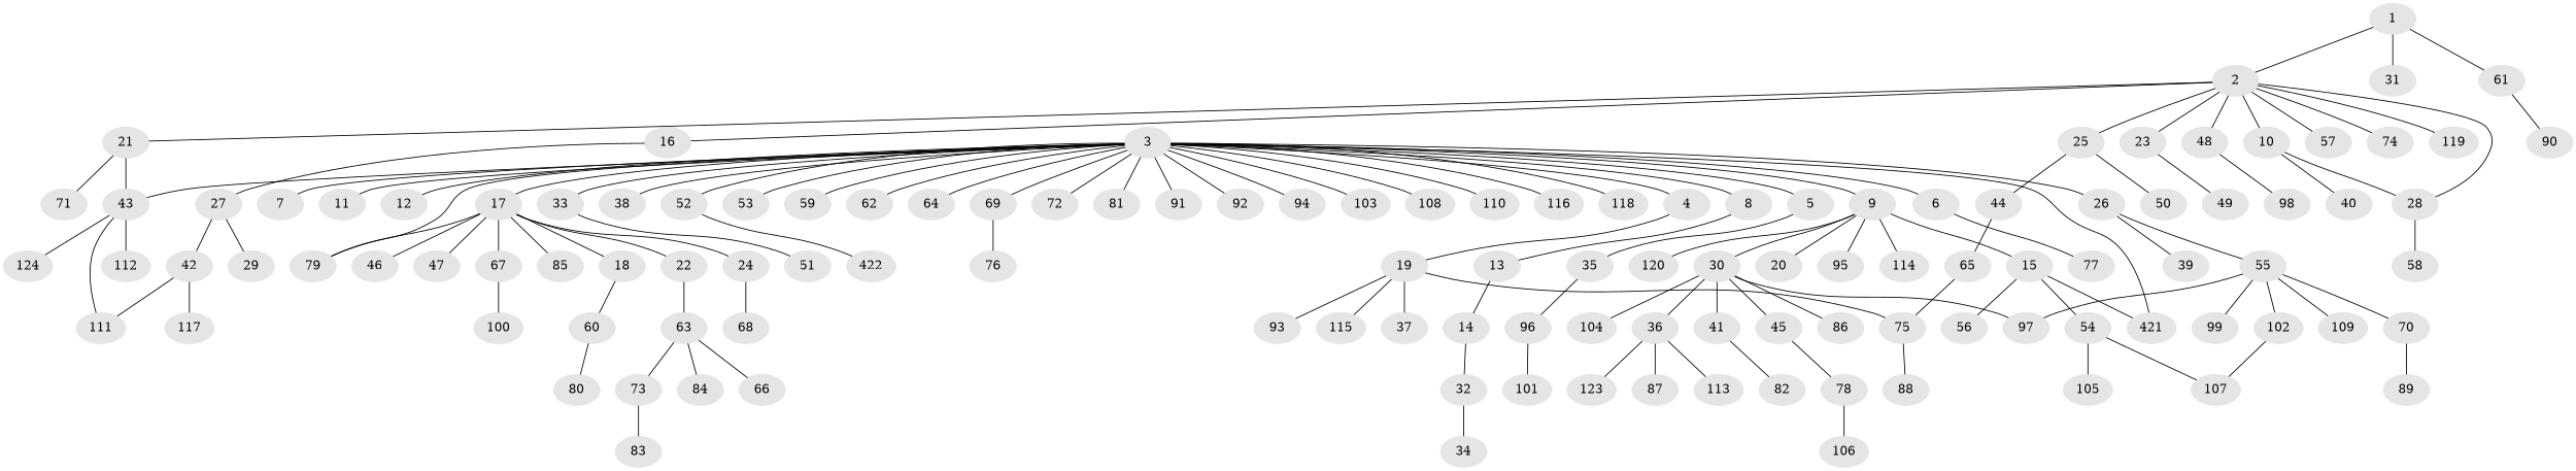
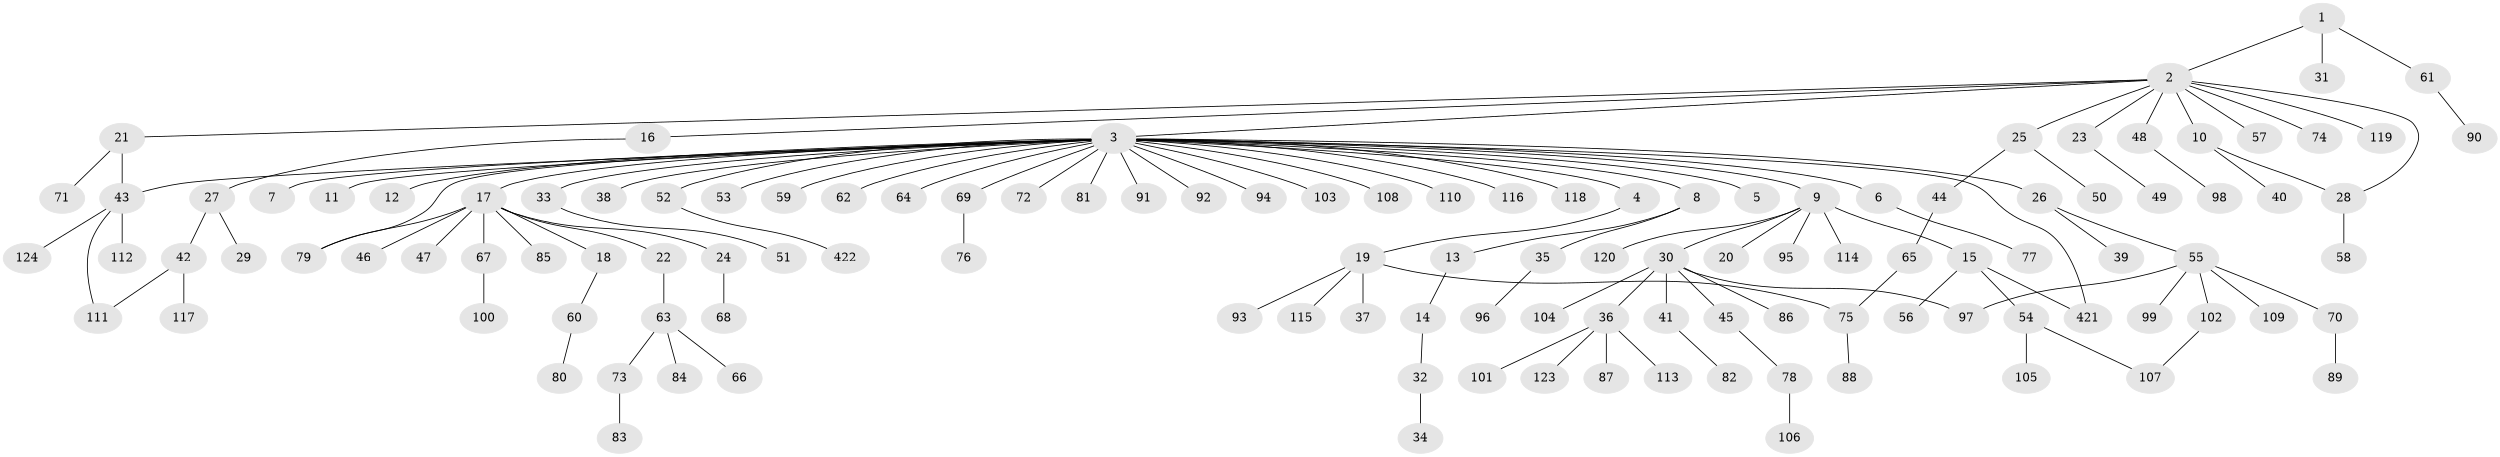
  graph {
    node [color=gray90 style=filled]
    1
    2
    31
    61
    3
    10
    16
    21
    23
    25
    28
    48
    57
    74
    119
    90
    4
    5
    6
    7
    8
    9
    11
    12
    17
    26
    33
    38
    43
    52
    53
    59
    62
    64
    69
    72
    79
    81
    91
    92
    94
    103
    108
    110
    116
    118
    n47 [label=421]
    40
    27
    71
    49
    44
    50
    58
    98
    19
    77
    13
    35
    15
    20
    30
    95
    114
    120
    18
    22
    24
    46
    47
    67
    85
    39
    55
    51
    111
    112
    124
    n79 [label=422]
    76
    37
    75
    93
    115
    14
    96
    54
    56
    36
    41
    45
    86
    97
    104
    32
    34
    105
    107
    29
    42
    60
    63
    68
    100
    80
    88
    66
    73
    84
    65
    70
    99
    102
    109
    117
    87
    101
    113
    123
    82
    78
    106
    89
    83
    1 -- 2
    1 -- 31
    1 -- 61
+   2 -- 3
    2 -- 10
    2 -- 16
    2 -- 21
    2 -- 23
    2 -- 25
    2 -- 28
    2 -- 48
    2 -- 57
    2 -- 74
    2 -- 119
    61 -- 90
    3 -- 4
    3 -- 5
    3 -- 6
    3 -- 7
    3 -- 8
    3 -- 9
    3 -- 11
    3 -- 12
    3 -- 17
    3 -- 26
    3 -- 33
    3 -- 38
    3 -- 43
    3 -- 52
    3 -- 53
    3 -- 59
    3 -- 62
    3 -- 64
    3 -- 69
    3 -- 72
    3 -- 79
    3 -- 81
    3 -- 91
    3 -- 92
    3 -- 94
    3 -- 103
    3 -- 108
    3 -- 110
    3 -- 116
    3 -- 118
    3 -- n47
    10 -- 28
    10 -- 40
    16 -- 27
    21 -- 43
    21 -- 71
    23 -- 49
    25 -- 44
    25 -- 50
    28 -- 58
    48 -- 98
    4 -- 19
    6 -- 77
    8 -- 13
-   5 -- 35
+   8 -- 35
    9 -- 15
    9 -- 20
    9 -- 30
    9 -- 95
    9 -- 114
    9 -- 120
    17 -- 79
    17 -- 18
    17 -- 22
    17 -- 24
    17 -- 46
    17 -- 47
    17 -- 67
    17 -- 85
    26 -- 39
    26 -- 55
    33 -- 51
    43 -- 111
    43 -- 112
    43 -- 124
    52 -- n79
    69 -- 76
    27 -- 29
    27 -- 42
    44 -- 65
    19 -- 37
    19 -- 75
    19 -- 93
    19 -- 115
    13 -- 14
    35 -- 96
    15 -- n47
    15 -- 54
    15 -- 56
    30 -- 36
    30 -- 41
    30 -- 45
    30 -- 86
    30 -- 97
    30 -- 104
    18 -- 60
    22 -- 63
    24 -- 68
    67 -- 100
    55 -- 97
    55 -- 70
    55 -- 99
    55 -- 102
    55 -- 109
    75 -- 88
    14 -- 32
    54 -- 105
    54 -- 107
    36 -- 87
-   96 -- 101
+   36 -- 101
    36 -- 113
    36 -- 123
    41 -- 82
    45 -- 78
    32 -- 34
    42 -- 111
    42 -- 117
    60 -- 80
    63 -- 66
    63 -- 73
    63 -- 84
    73 -- 83
    65 -- 75
    70 -- 89
    102 -- 107
    78 -- 106
  }
